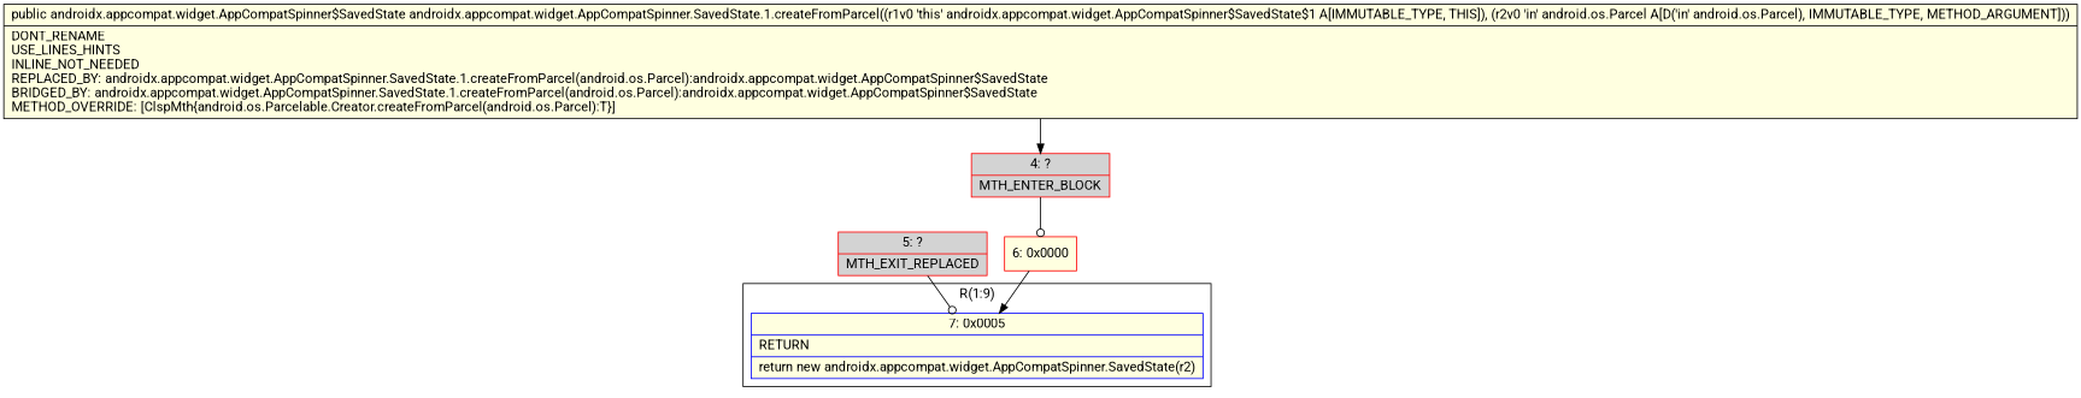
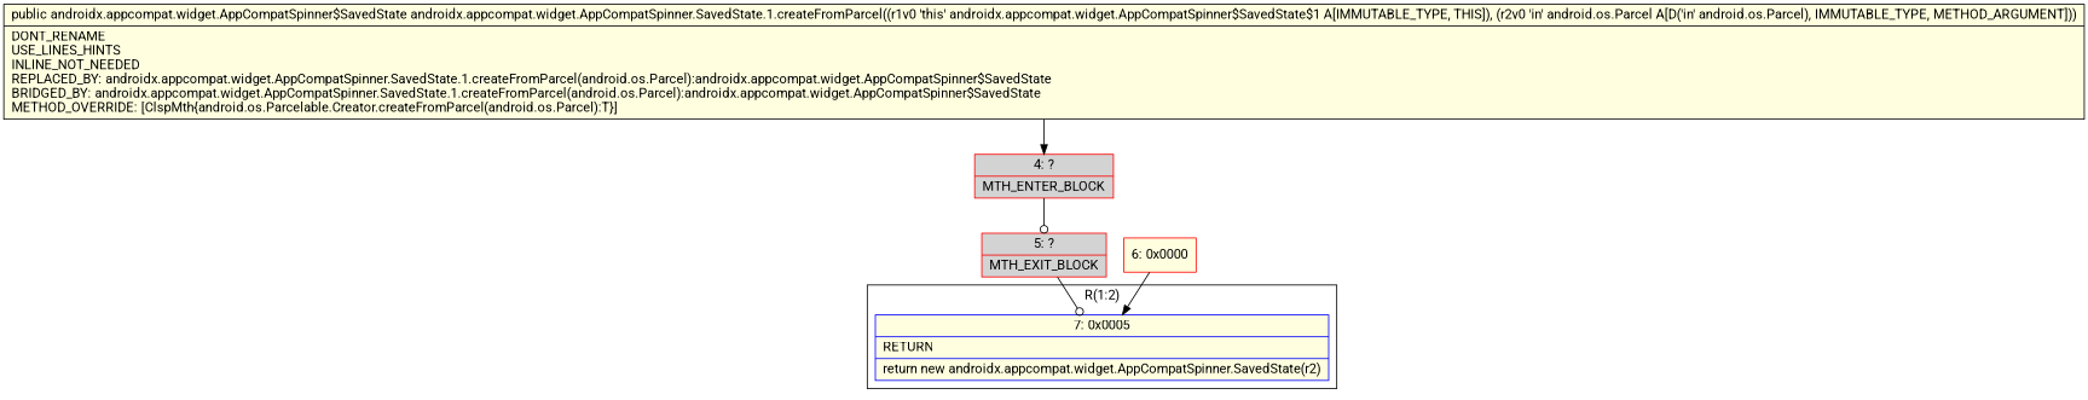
  digraph {
    fontname=Roboto
    node [color=red fillcolor=lightyellow fontname=Roboto shape=record style=filled]
    edge [arrowhead=odot fontname=Roboto]
    n1 [color=blue label="{7\:\ 0x0005|RETURN\l|return new androidx.appcompat.widget.AppCompatSpinner.SavedState(r2)\l}"]
-   n2 [fillcolor=lightgrey label="{5\:\ ?|MTH_EXIT_REPLACED\l}"]
+   n2 [fillcolor=lightgrey label="{5\:\ ?|MTH_EXIT_BLOCK\l}"]
    n3 [fillcolor=lightgrey label="{4\:\ ?|MTH_ENTER_BLOCK\l}"]
    n4 [label="{6\:\ 0x0000}"]
    n5 [label="{public androidx.appcompat.widget.AppCompatSpinner$SavedState androidx.appcompat.widget.AppCompatSpinner.SavedState.1.createFromParcel((r1v0 'this' androidx.appcompat.widget.AppCompatSpinner$SavedState$1 A[IMMUTABLE_TYPE, THIS]), (r2v0 'in' android.os.Parcel A[D('in' android.os.Parcel), IMMUTABLE_TYPE, METHOD_ARGUMENT]))  | DONT_RENAME\lUSE_LINES_HINTS\lINLINE_NOT_NEEDED\lREPLACED_BY: androidx.appcompat.widget.AppCompatSpinner.SavedState.1.createFromParcel(android.os.Parcel):androidx.appcompat.widget.AppCompatSpinner$SavedState\lBRIDGED_BY: androidx.appcompat.widget.AppCompatSpinner.SavedState.1.createFromParcel(android.os.Parcel):androidx.appcompat.widget.AppCompatSpinner$SavedState\lMETHOD_OVERRIDE: [ClspMth\{android.os.Parcelable.Creator.createFromParcel(android.os.Parcel):T\}]\l}" color=""]
    subgraph cluster_1 {
-     label="R(1:9)"
+     label="R(1:2)"
      n1
    }
    n2 -> n1
-   n3 -> n4
+   n3 -> n2
    n4 -> n1 [arrowhead=normal]
    n5 -> n3 [arrowhead=normal]
  }
